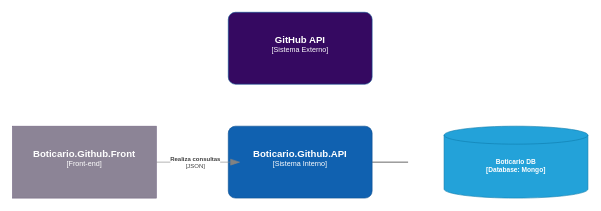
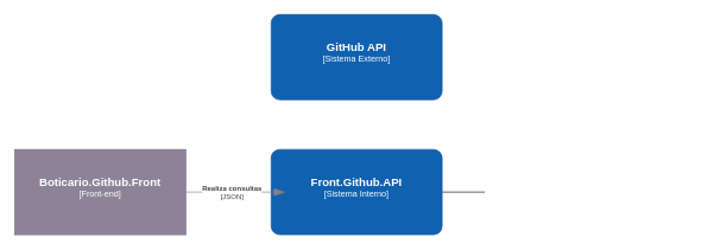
  <mxCell id="0" />
  <mxCell id="1" parent="0" />
  <mxCell id="2" style="edgeStyle=orthogonalEdgeStyle;rounded=0;orthogonalLoop=1;jettySize=auto;html=1;endArrow=none;endFill=0;" parent="1" source="3" edge="1"><mxGeometry relative="1" as="geometry"><mxPoint x="680" y="270" as="targetPoint" /><Array as="points"><mxPoint x="680" y="270" /></Array></mxGeometry></mxCell>
- <mxCell id="3" value="&lt;font style=&quot;font-size: 16px&quot;&gt;&lt;b&gt;Boticario.Github.API&lt;/b&gt;&lt;/font&gt;&lt;div&gt;[Sistema Interno]&lt;/div&gt;&lt;br&gt;&lt;div&gt;&lt;font style=&quot;font-size: 11px&quot;&gt;&lt;font color=&quot;#cccccc&quot;&gt;&lt;/font&gt;&lt;/div&gt;" style="rounded=1;whiteSpace=wrap;html=1;labelBackgroundColor=none;fillColor=#1061B0;fontColor=#ffffff;align=center;arcSize=10;strokeColor=#0D5091;metaEdit=1;resizable=0;points=[[0.25,0,0],[0.5,0,0],[0.75,0,0],[1,0.25,0],[1,0.5,0],[1,0.75,0],[0.75,1,0],[0.5,1,0],[0.25,1,0],[0,0.75,0],[0,0.5,0],[0,0.25,0]];" parent="1" vertex="1"><mxGeometry x="380" y="210" width="240" height="120" as="geometry" /></mxCell>
+ <mxCell id="3" value="&lt;font style=&quot;font-size: 16px&quot;&gt;&lt;b&gt;Front.Github.API&lt;/b&gt;&lt;/font&gt;&lt;div&gt;[Sistema Interno]&lt;/div&gt;&lt;br&gt;&lt;div&gt;&lt;font style=&quot;font-size: 11px&quot;&gt;&lt;font color=&quot;#cccccc&quot;&gt;&lt;/font&gt;&lt;/div&gt;" style="rounded=1;whiteSpace=wrap;html=1;labelBackgroundColor=none;fillColor=#1061B0;fontColor=#ffffff;align=center;arcSize=10;strokeColor=#0D5091;metaEdit=1;resizable=0;points=[[0.25,0,0],[0.5,0,0],[0.75,0,0],[1,0.25,0],[1,0.5,0],[1,0.75,0],[0.75,1,0],[0.5,1,0],[0.25,1,0],[0,0.75,0],[0,0.5,0],[0,0.25,0]];" parent="1" vertex="1"><mxGeometry x="380" y="210" width="240" height="120" as="geometry" /></mxCell>
  <mxCell id="4" value="&lt;font style=&quot;font-size: 16px&quot;&gt;&lt;b&gt;Boticario.Github.Front&lt;/b&gt;&lt;/font&gt;&lt;div&gt;[Front-end]&lt;/div&gt;&lt;br&gt;&lt;div&gt;&lt;font style=&quot;font-size: 11px&quot;&gt;&lt;font color=&quot;#cccccc&quot;&gt;&lt;/font&gt;&lt;/div&gt;" style="rounded=1;whiteSpace=wrap;html=1;labelBackgroundColor=none;fillColor=#8C8496;fontColor=#ffffff;align=center;arcSize=0;strokeColor=#736782;metaEdit=1;resizable=0;points=[[0.25,0,0],[0.5,0,0],[0.75,0,0],[1,0.25,0],[1,0.5,0],[1,0.75,0],[0.75,1,0],[0.5,1,0],[0.25,1,0],[0,0.75,0],[0,0.5,0],[0,0.25,0]];" parent="1" vertex="1"><mxGeometry x="20" y="210" width="240" height="120" as="geometry" /></mxCell>
  <mxCell id="5" value="&lt;div style=&quot;text-align: left&quot;&gt;&lt;div style=&quot;text-align: center&quot;&gt;&lt;b&gt;Realiza consultas&lt;/b&gt;&lt;/div&gt;&lt;div style=&quot;text-align: center&quot;&gt;[JSON]&lt;/div&gt;&lt;/div&gt;" style="endArrow=blockThin;html=1;fontSize=10;fontColor=#404040;strokeWidth=1;endFill=1;strokeColor=#828282;elbow=vertical;metaEdit=1;endSize=14;startSize=14;jumpStyle=arc;jumpSize=16;rounded=0;edgeStyle=orthogonalEdgeStyle;exitX=1;exitY=0.5;exitDx=0;exitDy=0;exitPerimeter=0;" parent="1" source="4" edge="1"><mxGeometry x="-0.077" width="240" relative="1" as="geometry"><mxPoint x="420" y="330" as="sourcePoint" /><mxPoint x="400" y="270" as="targetPoint" /><mxPoint as="offset" /></mxGeometry></mxCell>
- <mxCell id="6" value="&lt;font style=&quot;font-size: 11px;&quot;&gt;&lt;b style=&quot;font-size: 11px;&quot;&gt;Boticario DB&lt;/b&gt;&lt;/font&gt;&lt;div style=&quot;font-size: 11px;&quot;&gt;&lt;b style=&quot;font-size: 11px;&quot;&gt;[Database:&amp;nbsp;Mongo]&lt;/b&gt;&lt;/div&gt;&lt;b style=&quot;font-size: 11px;&quot;&gt;&lt;br style=&quot;font-size: 11px;&quot;&gt;&lt;div style=&quot;font-size: 11px;&quot;&gt;&lt;font style=&quot;font-size: 11px&quot;&gt;&lt;font color=&quot;#E6E6E6&quot; style=&quot;font-size: 11px;&quot;&gt;&lt;/font&gt;&lt;/font&gt;&lt;/div&gt;&lt;/b&gt;" style="shape=cylinder3;size=15;whiteSpace=wrap;html=1;boundedLbl=1;rounded=0;labelBackgroundColor=none;fillColor=#23A2D9;fontSize=11;fontColor=#ffffff;align=center;strokeColor=#0E7DAD;metaEdit=1;points=[[0.5,0,0],[1,0.25,0],[1,0.5,0],[1,0.75,0],[0.5,1,0],[0,0.75,0],[0,0.5,0],[0,0.25,0]];resizable=0;" parent="1" vertex="1"><mxGeometry x="740" y="210" width="240" height="120" as="geometry" /></mxCell>
- <mxCell id="7" value="&lt;font style=&quot;font-size: 16px&quot;&gt;&lt;b&gt;GitHub API&lt;/b&gt;&lt;/font&gt;&lt;div&gt;[Sistema Externo]&lt;/div&gt;&lt;br&gt;&lt;div&gt;&lt;font style=&quot;font-size: 11px&quot;&gt;&lt;font color=&quot;#cccccc&quot;&gt;&lt;/font&gt;&lt;/div&gt;" style="rounded=1;whiteSpace=wrap;html=1;labelBackgroundColor=none;fillColor=#350961;fontColor=#ffffff;align=center;arcSize=10;strokeColor=#0D5091;metaEdit=1;resizable=0;points=[[0.25,0,0],[0.5,0,0],[0.75,0,0],[1,0.25,0],[1,0.5,0],[1,0.75,0],[0.75,1,0],[0.5,1,0],[0.25,1,0],[0,0.75,0],[0,0.5,0],[0,0.25,0]];" parent="1" vertex="1"><mxGeometry x="380" y="20" width="240" height="120" as="geometry" /></mxCell>
+ <mxCell id="7" value="&lt;font style=&quot;font-size: 16px&quot;&gt;&lt;b&gt;GitHub API&lt;/b&gt;&lt;/font&gt;&lt;div&gt;[Sistema Externo]&lt;/div&gt;&lt;br&gt;&lt;div&gt;&lt;font style=&quot;font-size: 11px&quot;&gt;&lt;font color=&quot;#cccccc&quot;&gt;&lt;/font&gt;&lt;/div&gt;" style="rounded=1;whiteSpace=wrap;html=1;labelBackgroundColor=none;fillColor=#1061b0;fontColor=#ffffff;align=center;arcSize=10;strokeColor=#0D5091;metaEdit=1;resizable=0;points=[[0.25,0,0],[0.5,0,0],[0.75,0,0],[1,0.25,0],[1,0.5,0],[1,0.75,0],[0.75,1,0],[0.5,1,0],[0.25,1,0],[0,0.75,0],[0,0.5,0],[0,0.25,0]];" parent="1" vertex="1"><mxGeometry x="380" y="20" width="240" height="120" as="geometry" /></mxCell>
